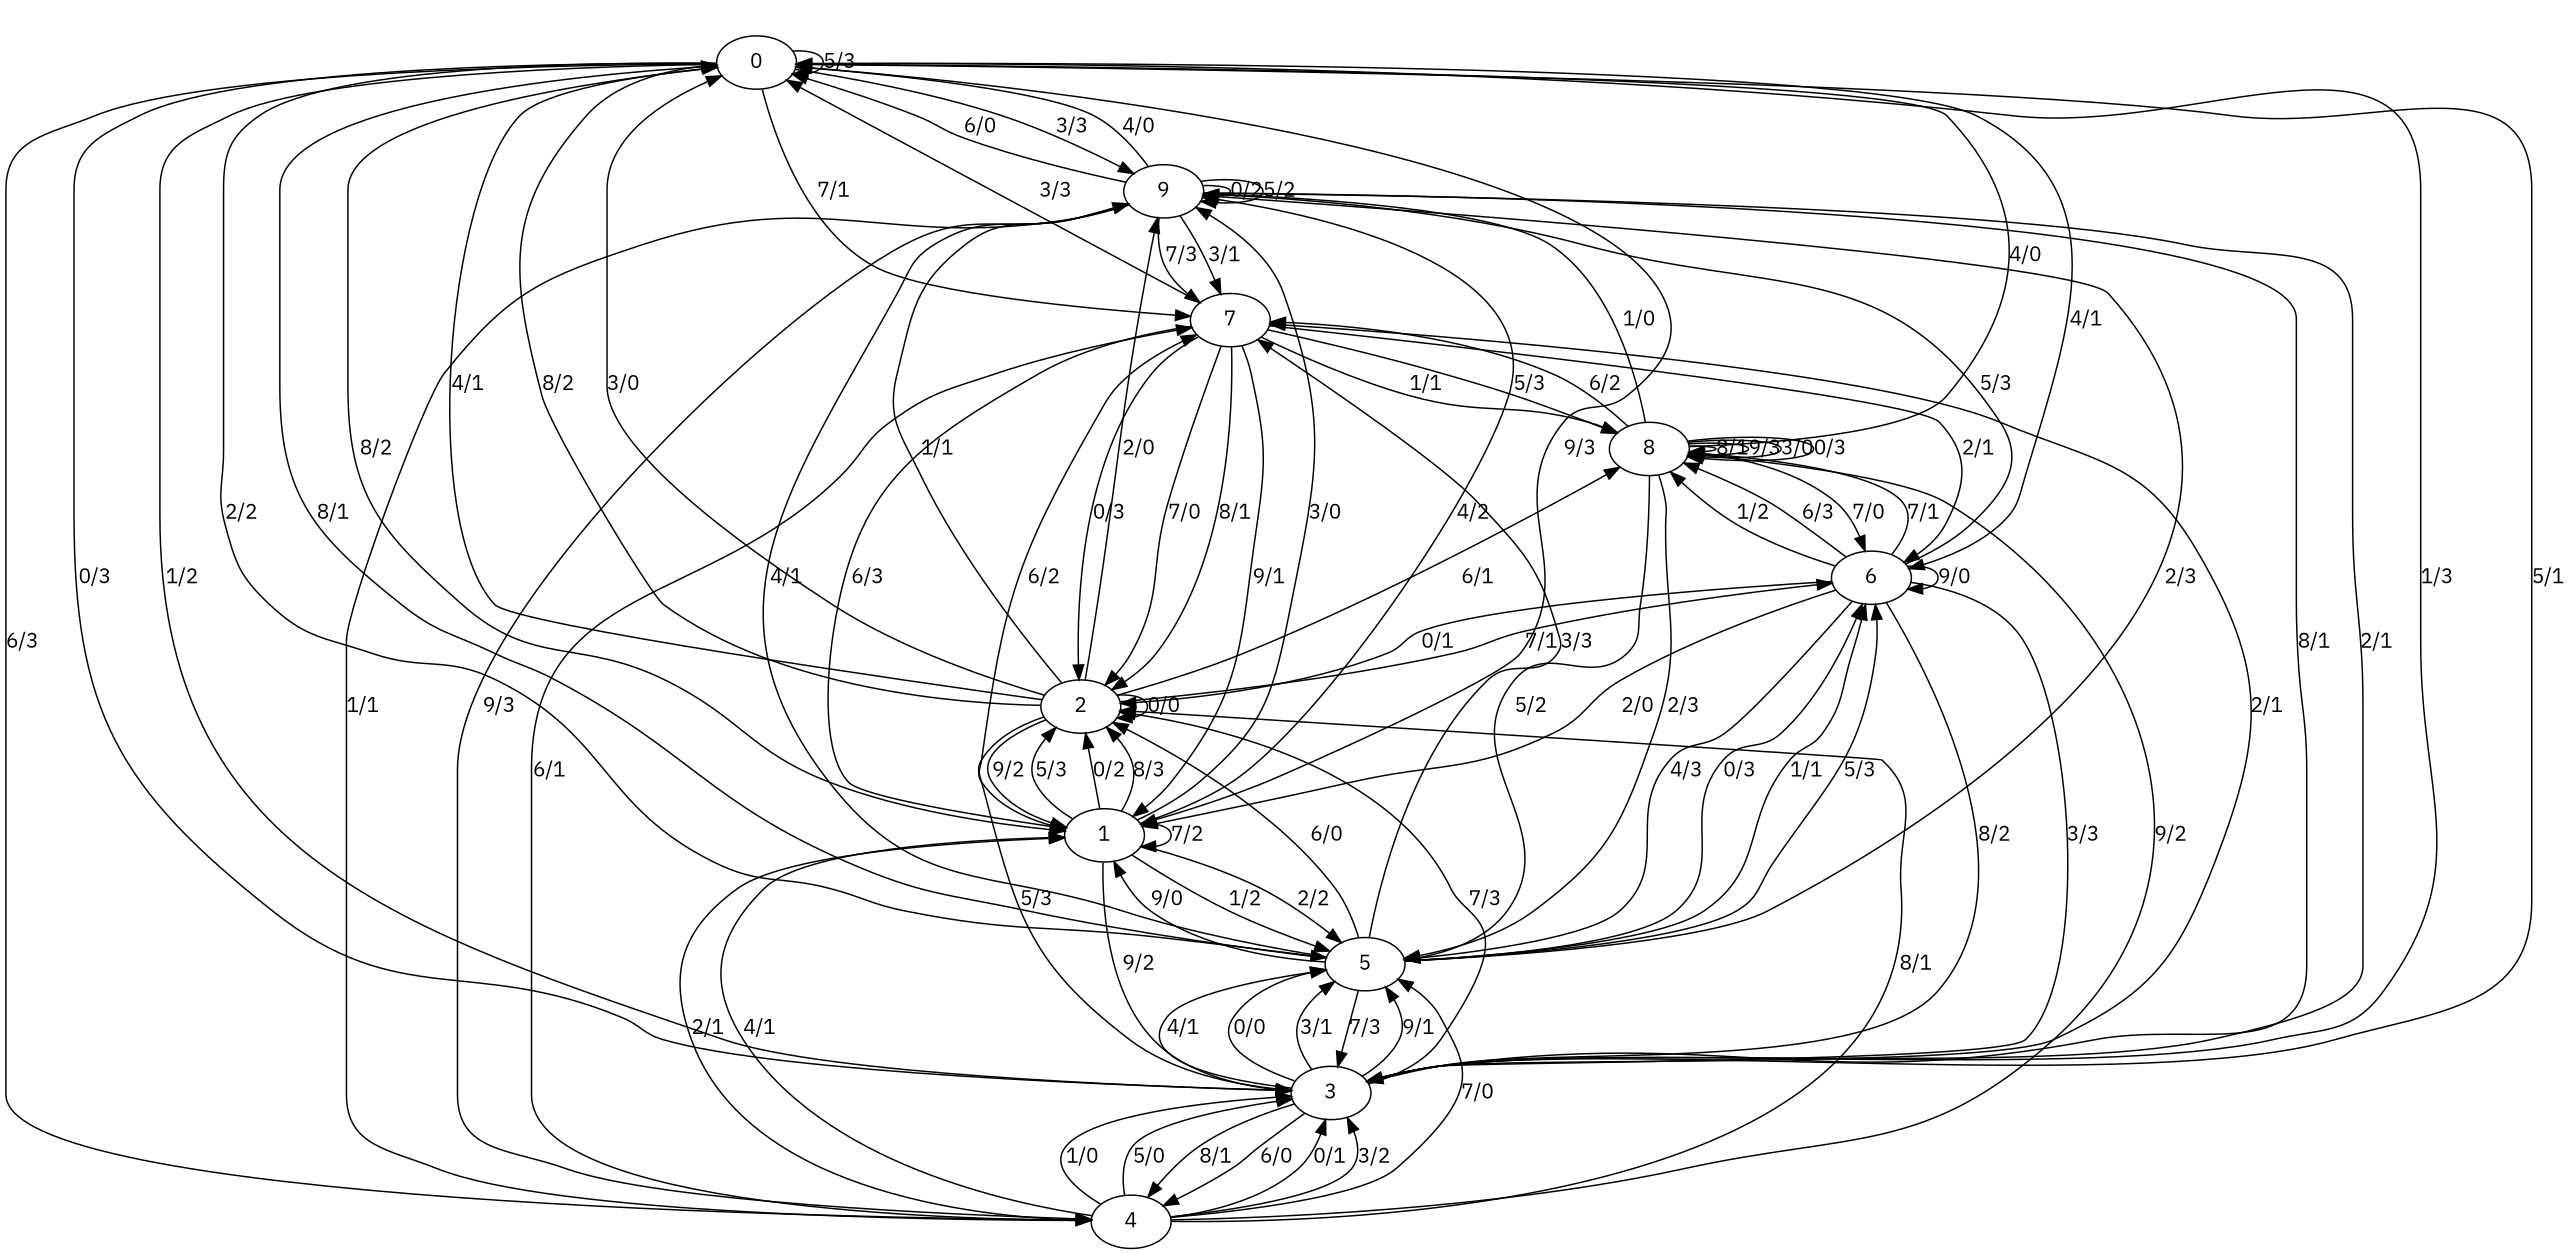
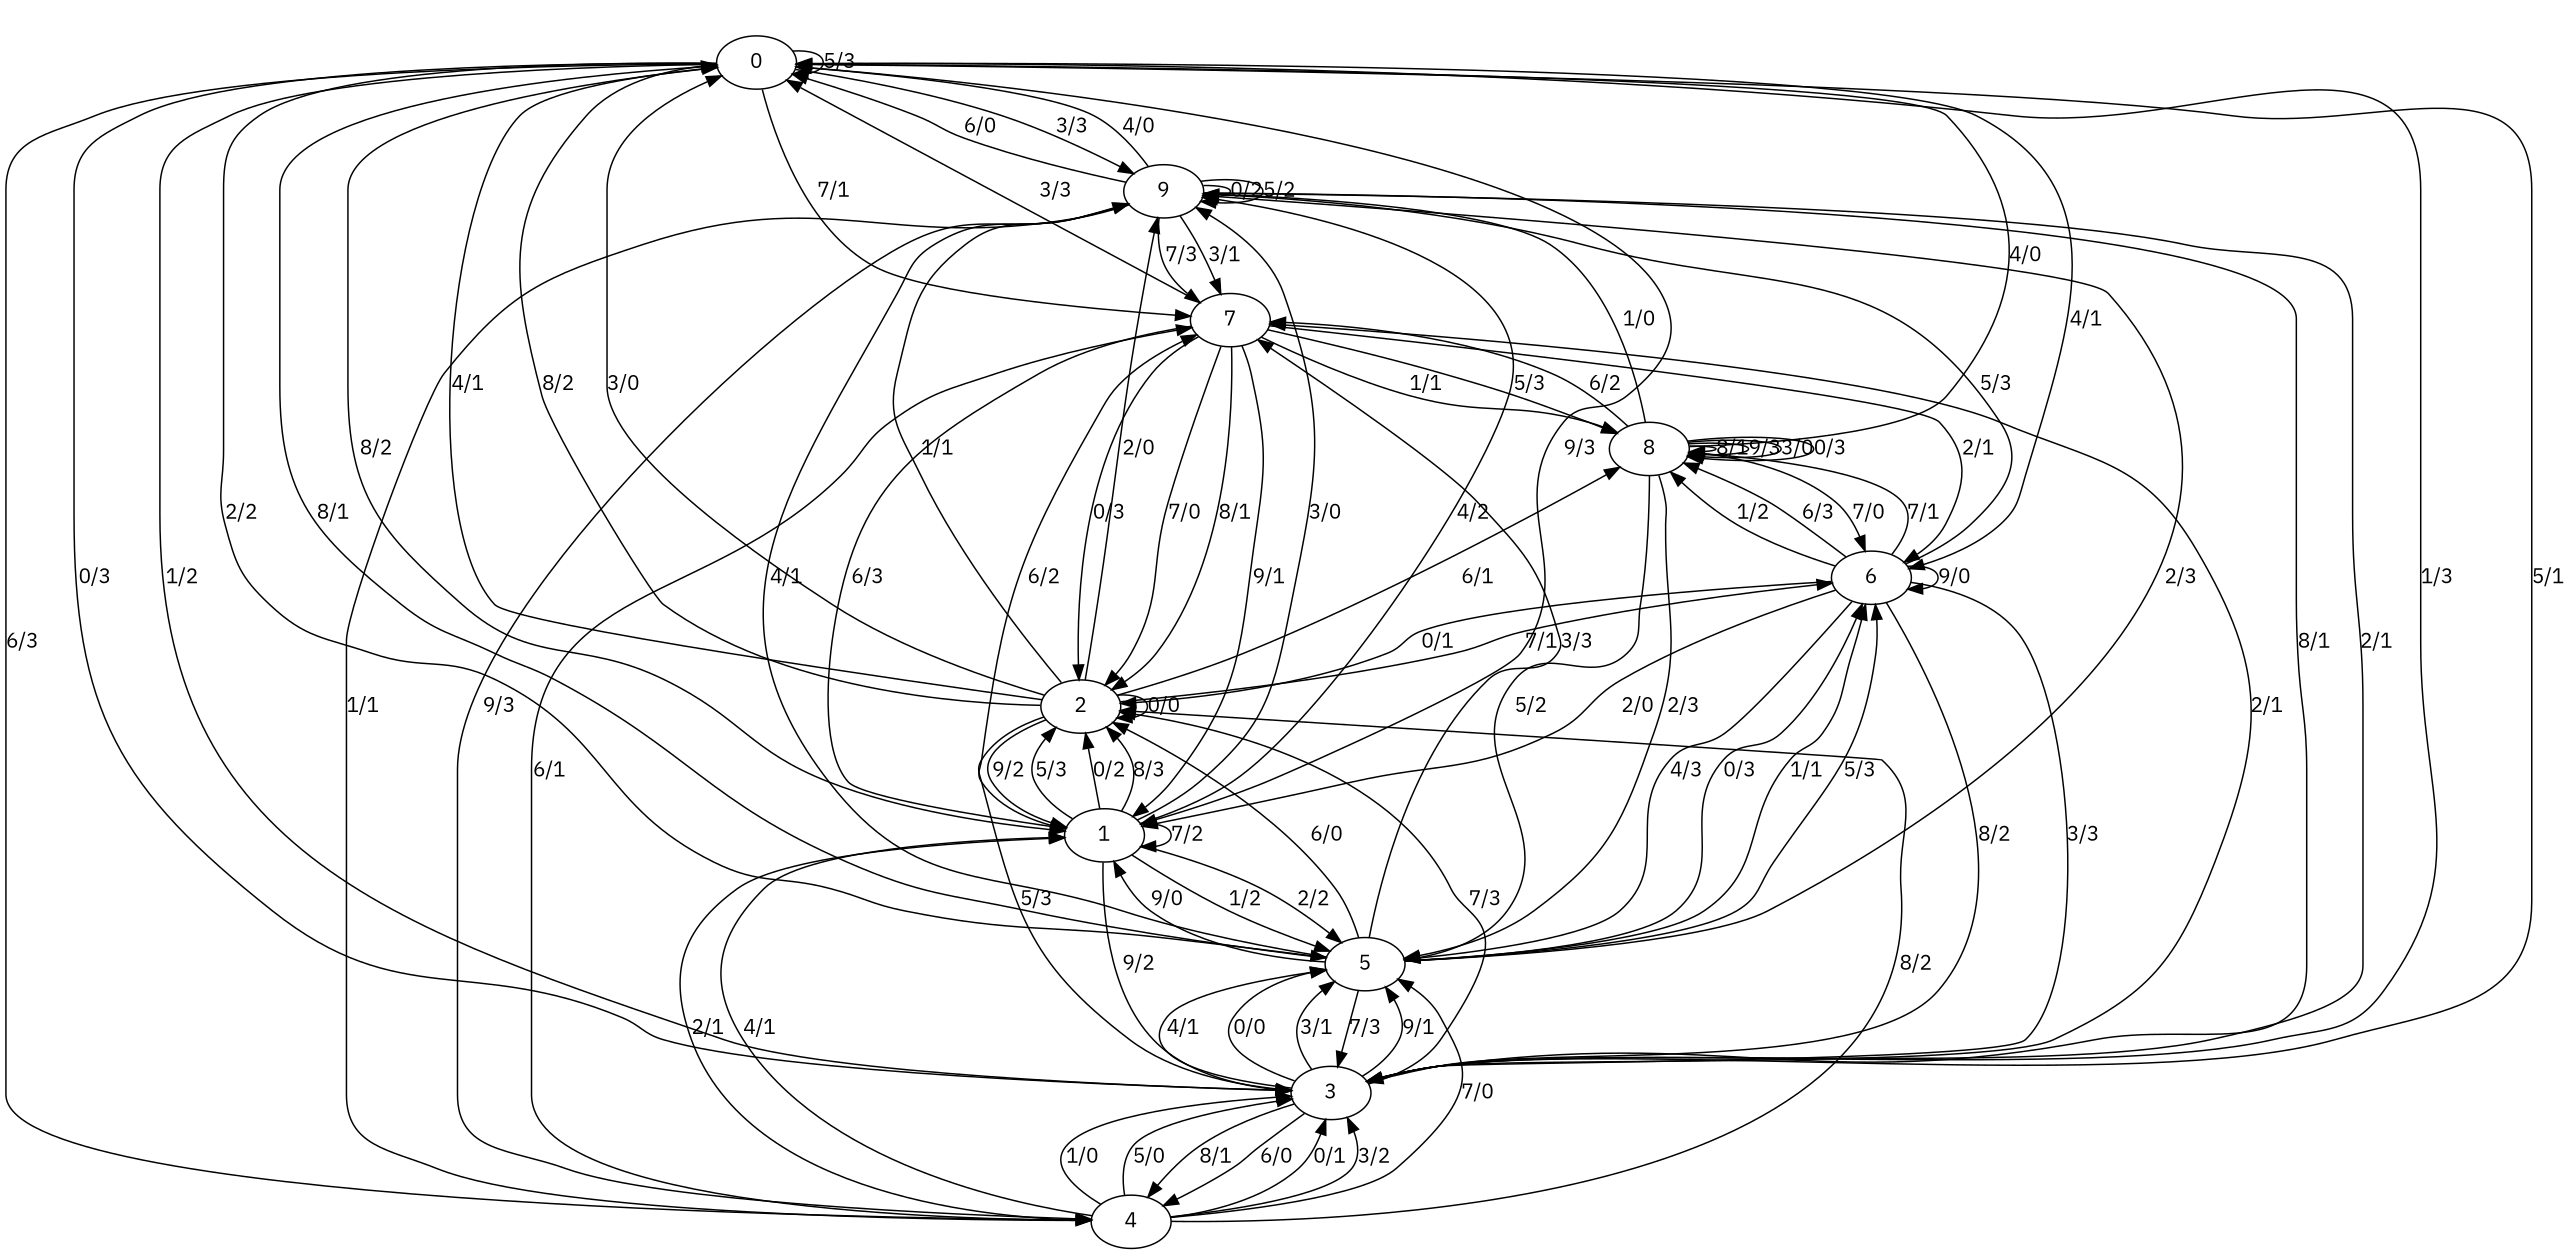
  digraph {
    fontname="IBM Plex Sans"
    node [fontname="IBM Plex Sans"]
    edge [fontname="IBM Plex Sans"]
    0
    9
    4
    3
    7
    1
    5
    6
    2
    8
    0 -> 0 [label="5/3"]
    0 -> 9 [label="3/3"]
    0 -> 4 [label="6/3"]
    0 -> 3 [label="0/3"]
    0 -> 3 [label="1/2"]
    0 -> 7 [label="7/1"]
    0 -> 1 [label="8/2"]
    0 -> 1 [label="9/3"]
    0 -> 5 [label="2/2"]
    0 -> 6 [label="4/1"]
    9 -> 0 [label="4/0"]
    9 -> 0 [label="6/0"]
    9 -> 9 [label="0/2"]
    9 -> 9 [label="5/2"]
    9 -> 4 [label="1/1"]
    9 -> 4 [label="9/3"]
    9 -> 3 [label="8/1"]
    9 -> 3 [label="2/1"]
    9 -> 7 [label="7/3"]
    9 -> 7 [label="3/1"]
    4 -> 3 [label="0/1"]
    4 -> 3 [label="3/2"]
    4 -> 3 [label="1/0"]
    4 -> 3 [label="5/0"]
    4 -> 7 [label="6/1"]
    4 -> 1 [label="4/1"]
    4 -> 1 [label="2/1"]
    4 -> 5 [label="7/0"]
-   4 -> 2 [label="8/1"]
-   4 -> 8 [label="9/2"]
+   4 -> 2 [label="8/2"]
    3 -> 0 [label="1/3"]
    3 -> 0 [label="5/1"]
    3 -> 4 [label="8/1"]
    3 -> 4 [label="6/0"]
    3 -> 7 [label="2/1"]
    3 -> 5 [label="9/1"]
    3 -> 5 [label="4/1"]
    3 -> 5 [label="0/0"]
    3 -> 5 [label="3/1"]
    3 -> 2 [label="7/3"]
    7 -> 0 [label="3/3"]
    7 -> 1 [label="9/1"]
    7 -> 1 [label="6/3"]
    7 -> 6 [label="2/1"]
    7 -> 2 [label="0/3"]
    7 -> 2 [label="7/0"]
    7 -> 2 [label="8/1"]
    7 -> 8 [label="1/1"]
    7 -> 8 [label="5/3"]
    1 -> 9 [label="3/0"]
    1 -> 9 [label="4/2"]
    1 -> 3 [label="9/2"]
    1 -> 7 [label="6/2"]
    1 -> 1 [label="7/2"]
    1 -> 5 [label="1/2"]
    1 -> 5 [label="2/2"]
    1 -> 2 [label="5/3"]
    1 -> 2 [label="0/2"]
    1 -> 2 [label="8/3"]
    5 -> 0 [label="8/1"]
    5 -> 9 [label="4/1"]
    5 -> 9 [label="2/3"]
    5 -> 3 [label="7/3"]
    5 -> 7 [label="3/3"]
    5 -> 1 [label="9/0"]
    5 -> 6 [label="0/3"]
    5 -> 6 [label="1/1"]
    5 -> 6 [label="5/3"]
    5 -> 2 [label="6/0"]
    6 -> 9 [label="5/3"]
    6 -> 3 [label="3/3"]
    6 -> 3 [label="8/2"]
    6 -> 1 [label="2/0"]
    6 -> 5 [label="4/3"]
    6 -> 6 [label="9/0"]
    6 -> 2 [label="0/1"]
    6 -> 8 [label="7/1"]
    6 -> 8 [label="1/2"]
    6 -> 8 [label="6/3"]
    2 -> 0 [label="4/1"]
    2 -> 0 [label="8/2"]
    2 -> 0 [label="3/0"]
    2 -> 9 [label="1/1"]
    2 -> 9 [label="2/0"]
    2 -> 3 [label="5/3"]
    2 -> 1 [label="9/2"]
    2 -> 6 [label="7/1"]
    2 -> 2 [label="0/0"]
    2 -> 8 [label="6/1"]
    8 -> 0 [label="4/0"]
    8 -> 9 [label="1/0"]
    8 -> 7 [label="6/2"]
    8 -> 5 [label="5/2"]
    8 -> 5 [label="2/3"]
    8 -> 6 [label="7/0"]
    8 -> 8 [label="8/1"]
    8 -> 8 [label="9/3"]
    8 -> 8 [label="3/0"]
    8 -> 8 [label="0/3"]
  }
